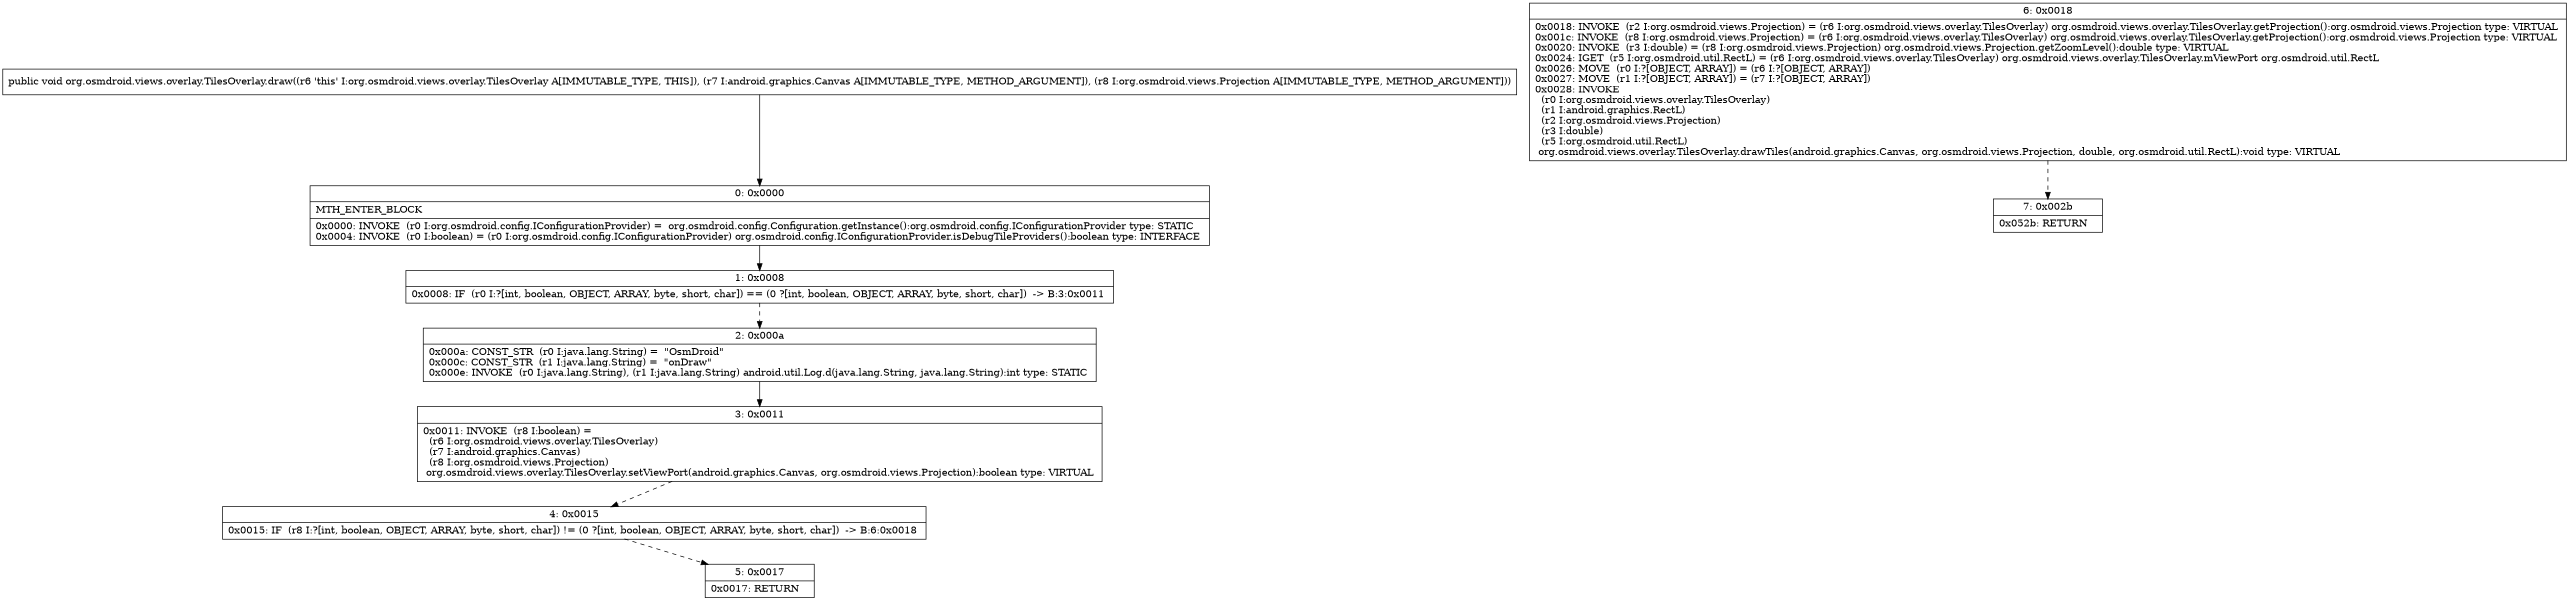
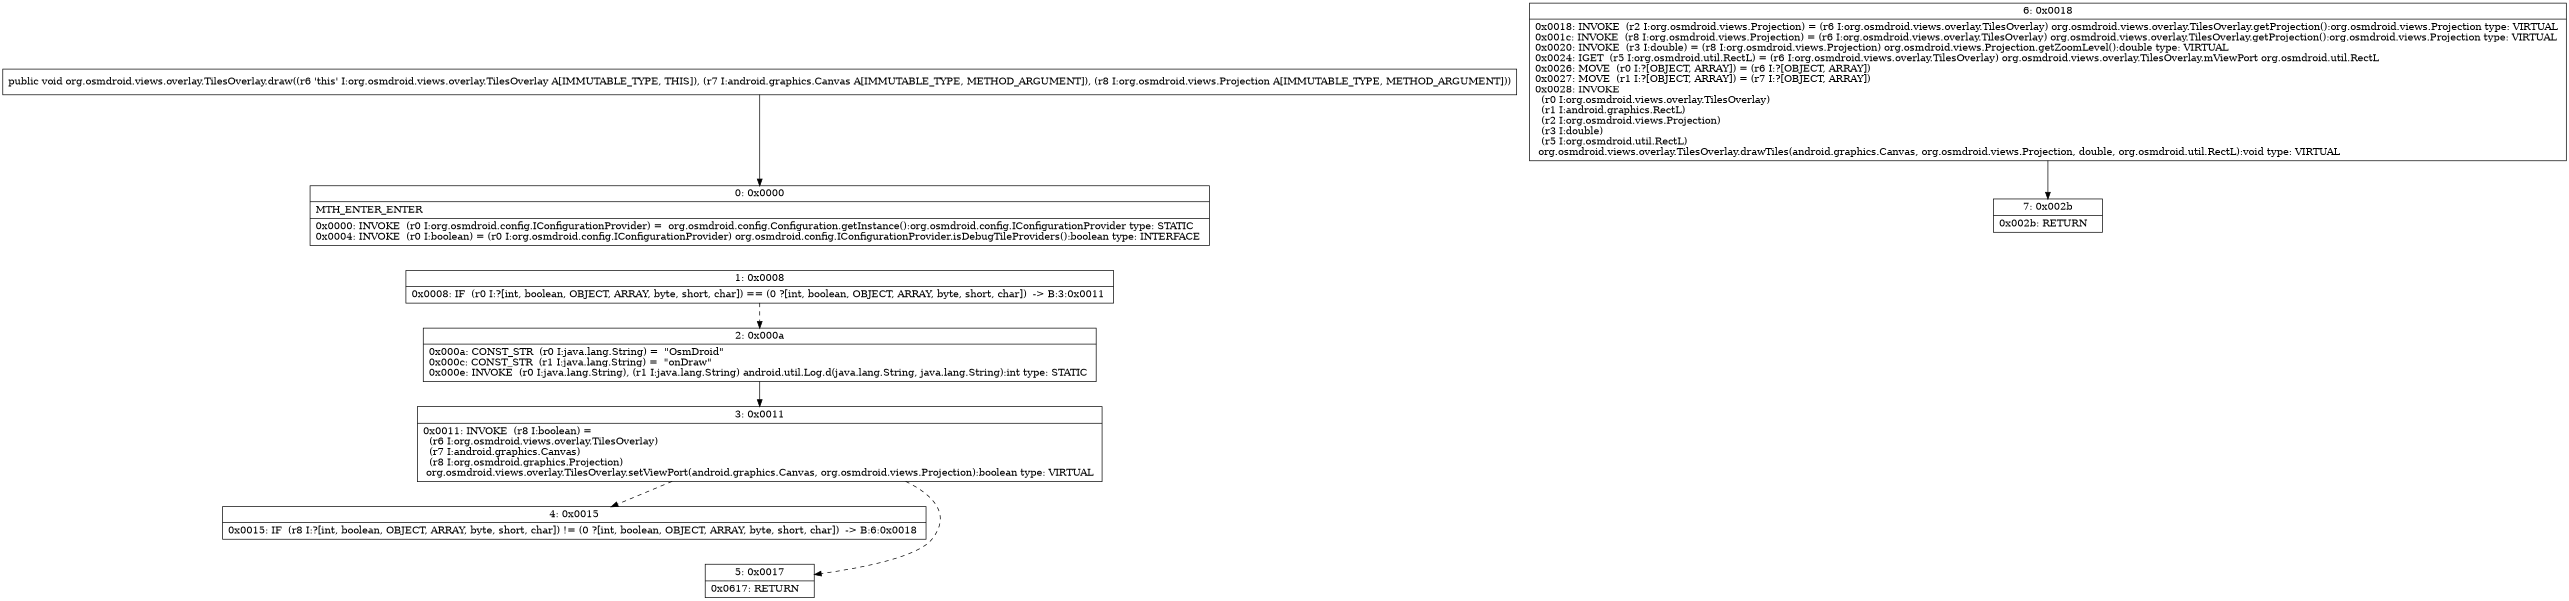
  digraph {
    node [shape=record]
-   n1 [label="{0\:\ 0x0000|MTH_ENTER_BLOCK\l|0x0000: INVOKE  (r0 I:org.osmdroid.config.IConfigurationProvider) =  org.osmdroid.config.Configuration.getInstance():org.osmdroid.config.IConfigurationProvider type: STATIC \l0x0004: INVOKE  (r0 I:boolean) = (r0 I:org.osmdroid.config.IConfigurationProvider) org.osmdroid.config.IConfigurationProvider.isDebugTileProviders():boolean type: INTERFACE \l}"]
+   n1 [label="{0\:\ 0x0000|MTH_ENTER_ENTER\l|0x0000: INVOKE  (r0 I:org.osmdroid.config.IConfigurationProvider) =  org.osmdroid.config.Configuration.getInstance():org.osmdroid.config.IConfigurationProvider type: STATIC \l0x0004: INVOKE  (r0 I:boolean) = (r0 I:org.osmdroid.config.IConfigurationProvider) org.osmdroid.config.IConfigurationProvider.isDebugTileProviders():boolean type: INTERFACE \l}"]
    n2 [label="{1\:\ 0x0008|0x0008: IF  (r0 I:?[int, boolean, OBJECT, ARRAY, byte, short, char]) == (0 ?[int, boolean, OBJECT, ARRAY, byte, short, char])  \-\> B:3:0x0011 \l}"]
    n3 [label="{2\:\ 0x000a|0x000a: CONST_STR  (r0 I:java.lang.String) =  \"OsmDroid\" \l0x000c: CONST_STR  (r1 I:java.lang.String) =  \"onDraw\" \l0x000e: INVOKE  (r0 I:java.lang.String), (r1 I:java.lang.String) android.util.Log.d(java.lang.String, java.lang.String):int type: STATIC \l}"]
-   n4 [label="{3\:\ 0x0011|0x0011: INVOKE  (r8 I:boolean) = \l  (r6 I:org.osmdroid.views.overlay.TilesOverlay)\l  (r7 I:android.graphics.Canvas)\l  (r8 I:org.osmdroid.views.Projection)\l org.osmdroid.views.overlay.TilesOverlay.setViewPort(android.graphics.Canvas, org.osmdroid.views.Projection):boolean type: VIRTUAL \l}"]
+   n4 [label="{3\:\ 0x0011|0x0011: INVOKE  (r8 I:boolean) = \l  (r6 I:org.osmdroid.views.overlay.TilesOverlay)\l  (r7 I:android.graphics.Canvas)\l  (r8 I:org.osmdroid.graphics.Projection)\l org.osmdroid.views.overlay.TilesOverlay.setViewPort(android.graphics.Canvas, org.osmdroid.views.Projection):boolean type: VIRTUAL \l}"]
    n5 [label="{4\:\ 0x0015|0x0015: IF  (r8 I:?[int, boolean, OBJECT, ARRAY, byte, short, char]) != (0 ?[int, boolean, OBJECT, ARRAY, byte, short, char])  \-\> B:6:0x0018 \l}"]
-   n6 [label="{5\:\ 0x0017|0x0017: RETURN   \l}"]
+   n6 [label="{5\:\ 0x0017|0x0617: RETURN   \l}"]
    n7 [label="{6\:\ 0x0018|0x0018: INVOKE  (r2 I:org.osmdroid.views.Projection) = (r6 I:org.osmdroid.views.overlay.TilesOverlay) org.osmdroid.views.overlay.TilesOverlay.getProjection():org.osmdroid.views.Projection type: VIRTUAL \l0x001c: INVOKE  (r8 I:org.osmdroid.views.Projection) = (r6 I:org.osmdroid.views.overlay.TilesOverlay) org.osmdroid.views.overlay.TilesOverlay.getProjection():org.osmdroid.views.Projection type: VIRTUAL \l0x0020: INVOKE  (r3 I:double) = (r8 I:org.osmdroid.views.Projection) org.osmdroid.views.Projection.getZoomLevel():double type: VIRTUAL \l0x0024: IGET  (r5 I:org.osmdroid.util.RectL) = (r6 I:org.osmdroid.views.overlay.TilesOverlay) org.osmdroid.views.overlay.TilesOverlay.mViewPort org.osmdroid.util.RectL \l0x0026: MOVE  (r0 I:?[OBJECT, ARRAY]) = (r6 I:?[OBJECT, ARRAY]) \l0x0027: MOVE  (r1 I:?[OBJECT, ARRAY]) = (r7 I:?[OBJECT, ARRAY]) \l0x0028: INVOKE  \l  (r0 I:org.osmdroid.views.overlay.TilesOverlay)\l  (r1 I:android.graphics.RectL)\l  (r2 I:org.osmdroid.views.Projection)\l  (r3 I:double)\l  (r5 I:org.osmdroid.util.RectL)\l org.osmdroid.views.overlay.TilesOverlay.drawTiles(android.graphics.Canvas, org.osmdroid.views.Projection, double, org.osmdroid.util.RectL):void type: VIRTUAL \l}"]
-   n8 [label="{7\:\ 0x002b|0x052b: RETURN   \l}"]
+   n8 [label="{7\:\ 0x002b|0x002b: RETURN   \l}"]
    n9 [label="{public void org.osmdroid.views.overlay.TilesOverlay.draw((r6 'this' I:org.osmdroid.views.overlay.TilesOverlay A[IMMUTABLE_TYPE, THIS]), (r7 I:android.graphics.Canvas A[IMMUTABLE_TYPE, METHOD_ARGUMENT]), (r8 I:org.osmdroid.views.Projection A[IMMUTABLE_TYPE, METHOD_ARGUMENT])) }"]
-   n1 -> n2
    n2 -> n3 [style=dashed]
    n3 -> n4
    n4 -> n5 [style=dashed]
-   n5 -> n6 [style=dashed]
-   n7 -> n8 [style=dashed]
+   n4 -> n6 [style=dashed]
+   n7 -> n8
    n9 -> n1
  }
